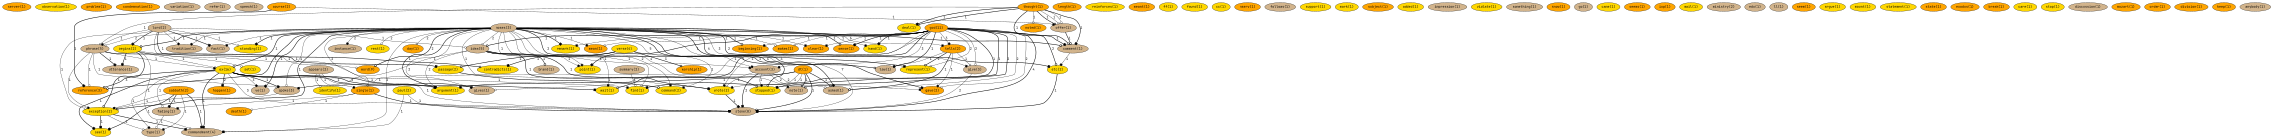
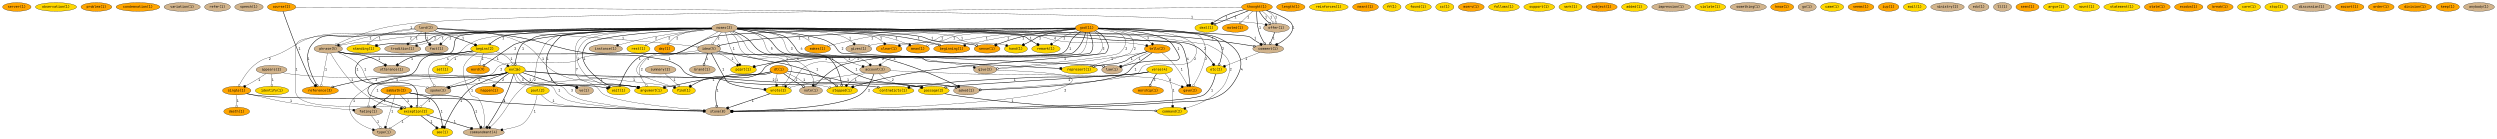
  digraph {
    fontname="JetBrains Mono"
    node [fillcolor=gold fontname="JetBrains Mono" style=filled]
    edge [arrowhead=box fontname="JetBrains Mono" style=solid]
    n1 [fillcolor=orange label="server(1)"]
    n2 [label="observation(1)"]
    n3 [fillcolor=orange label="problem(1)"]
    n4 [fillcolor=orange label="condemnation(1)"]
    n5 [fillcolor=tan label="variation(1)"]
    n6 [fillcolor=tan label="refer(1)"]
    n7 [fillcolor=tan label="speech(1)"]
    n8 [fillcolor=tan label="comment(1)"]
    n9 [label="etc(2)"]
    n10 [fillcolor=tan label="stone(8)"]
    n11 [fillcolor=tan label="appears(2)"]
    n12 [fillcolor=orange label="single(1)"]
    n13 [label="identify(1)"]
    n14 [fillcolor=tan label="fading(1)"]
    n15 [fillcolor=orange label="death(1)"]
    n16 [fillcolor=tan label="type(1)"]
    n17 [fillcolor=orange label="length(1)"]
    n18 [label="reinforces(1)"]
    n19 [fillcolor=orange label="thought(1)"]
    n20 [fillcolor=orange label="noted(1)"]
    n21 [fillcolor=tan label="offer(1)"]
    n22 [fillcolor=tan label="phrase(5)"]
    n23 [label="deal(1)"]
    n24 [label="exception(2)"]
    n25 [label="ex(16)"]
    n26 [fillcolor=orange label="reference(3)"]
    n27 [fillcolor=tan label="spoke(3)"]
    n28 [label="passage(2)"]
    n29 [fillcolor=tan label="utterance(1)"]
    n30 [fillcolor=tan label="commandment(4)"]
    n31 [label="see(1)"]
    n32 [label="argument(1)"]
    n33 [fillcolor=tan label="gives(1)"]
    n34 [label="wait(1)"]
    n35 [label="find(1)"]
    n36 [fillcolor=tan label="ve(1)"]
    n37 [fillcolor=orange label="happen(1)"]
    n38 [label="command(2)"]
    n39 [fillcolor=tan label="lord(2)"]
    n40 [fillcolor=tan label="tradition(1)"]
    n41 [fillcolor=tan label="fact(1)"]
    n42 [label="standing(1)"]
    n43 [label="contradicts(1)"]
    n44 [fillcolor=tan label="idea(5)"]
    n45 [label="begins(2)"]
    n46 [label="point(1)"]
    n47 [fillcolor=tan label="account(3)"]
    n48 [label="stopped(1)"]
    n49 [label="wrote(2)"]
    n50 [fillcolor=tan label="brand(1)"]
    n51 [fillcolor=orange label="word(9)"]
    n52 [label="set(1)"]
    n53 [fillcolor=orange label="gave(2)"]
    n54 [fillcolor=tan label="asked(1)"]
    n55 [fillcolor=orange label="meant(1)"]
    n56 [label="ff(1)"]
    n57 [label="found(1)"]
    n58 [label="cc(1)"]
    n59 [fillcolor=orange label="mserv(1)"]
    n60 [fillcolor=tan label="moses(3)"]
    n61 [label="remark(1)"]
    n62 [fillcolor=orange label="mean(1)"]
    n63 [fillcolor=orange label="beginning(1)"]
    n64 [fillcolor=orange label="tells(2)"]
    n65 [fillcolor=tan label="law(1)"]
    n66 [fillcolor=orange label="makes(1)"]
    n67 [fillcolor=orange label="clear(1)"]
    n68 [fillcolor=orange label="sense(1)"]
    n69 [label="hand(1)"]
    n70 [fillcolor=tan label="give(3)"]
    n71 [label="represent(1)"]
    n72 [fillcolor=tan label="instance(1)"]
    n73 [label="rest(1)"]
    n74 [fillcolor=orange label="day(1)"]
    n75 [fillcolor=tan label="note(1)"]
-   n76 [fillcolor=tan label="follows(1)"]
+   n76 [label="follows(1)"]
    n77 [fillcolor=orange label="god(11)"]
    n78 [label="support(1)"]
    n79 [label="mark(1)"]
    n80 [fillcolor=orange label="subject(1)"]
    n81 [label="added(1)"]
    n82 [fillcolor=tan label="impression(1)"]
    n83 [label="violate(1)"]
    n84 [fillcolor=tan label="something(1)"]
    n85 [fillcolor=orange label="know(1)"]
    n86 [label="verse(4)"]
    n87 [fillcolor=orange label="worship(1)"]
    n88 [fillcolor=tan label="go(1)"]
    n89 [label="came(1)"]
    n90 [fillcolor=orange label="seems(1)"]
    n91 [fillcolor=orange label="iup(1)"]
    n92 [label="mail(1)"]
    n93 [fillcolor=tan label="ministry(2)"]
    n94 [fillcolor=tan label="edu(1)"]
    n95 [fillcolor=tan label="ll(1)"]
    n96 [fillcolor=orange label="seem(1)"]
    n97 [label="argue(1)"]
    n98 [label="mount(1)"]
    n99 [fillcolor=orange label="course(2)"]
    n100 [label="statement(1)"]
    n101 [fillcolor=orange label="dt(1)"]
    n102 [fillcolor=orange label="sabbath(2)"]
    n103 [fillcolor=orange label="state(1)"]
    n104 [fillcolor=orange label="exodus(1)"]
    n105 [fillcolor=orange label="break(1)"]
    n106 [label="care(1)"]
    n107 [label="stop(1)"]
    n108 [fillcolor=tan label="discussion(1)"]
    n109 [fillcolor=orange label="mozart(1)"]
    n110 [fillcolor=orange label="order(1)"]
    n111 [fillcolor=tan label="summary(2)"]
    n112 [fillcolor=orange label="division(1)"]
    n113 [fillcolor=orange label="keep(1)"]
    n114 [label="paul(2)"]
    n115 [fillcolor=tan label="anybody(1)"]
    n8 -> n9 [label=1]
    n9 -> n10 [label=1 style=bold]
    n11 -> n10 [label=1]
    n11 -> n12 [label=1]
    n11 -> n13 [arrowhead=odot label=1]
    n12 -> n10 [arrowhead=odot label=1 style=bold]
    n12 -> n14 [label=1]
    n12 -> n15 [arrowhead=odot label=1]
    n14 -> n16 [arrowhead=odot label=1]
    n19 -> n8 [label=1 style=bold]
    n19 -> n8 [arrowhead=odot label=1 style=bold]
    n19 -> n20 [arrowhead=odot label=1]
    n19 -> n21 [arrowhead=odot label=1 style=bold]
    n19 -> n21 [arrowhead=odot label=1]
    n19 -> n21 [arrowhead=odot label=1]
    n19 -> n22 [arrowhead=odot label=1]
    n19 -> n23 [arrowhead=odot label=1 style=bold]
    n19 -> n23 [label=1 style=bold]
    n21 -> n8 [arrowhead=odot label=1 style=bold]
    n22 -> n24 [label=1]
    n22 -> n25 [label=1]
    n22 -> n26 [arrowhead=odot label=1]
    n22 -> n27 [arrowhead=odot label=1]
    n22 -> n28 [label=1 style=bold]
    n22 -> n29 [label=1 style=bold]
    n24 -> n16 [arrowhead=odot label=1]
    n24 -> n30 [label=1 style=bold]
    n24 -> n31 [label=1 style=bold]
    n25 -> n10 [label=3]
    n25 -> n14 [arrowhead=odot label=1]
    n25 -> n16 [label=1]
    n25 -> n26 [arrowhead=odot label=3 style=bold]
    n25 -> n27 [label=1 style=bold]
    n25 -> n30 [label=1 style=bold]
    n25 -> n31 [label=1 style=bold]
    n25 -> n32 [label=1 style=bold]
-   n25 -> n33 [arrowhead=odot label=2 style=bold]
+   n25 -> n28 [arrowhead=odot label=2 style=bold]
    n25 -> n34 [label=1 style=bold]
    n25 -> n35 [label=1]
    n25 -> n36 [label=3]
    n25 -> n37 [label=2 style=bold]
    n27 -> n24 [arrowhead=odot label=1]
    n28 -> n38 [arrowhead=odot label=1 style=bold]
    n39 -> n22 [label=1]
    n39 -> n24 [arrowhead=odot label=1]
    n39 -> n32 [label=1]
    n39 -> n40 [label=1]
    n39 -> n41 [label=1 style=bold]
    n39 -> n42 [arrowhead=odot label=1]
    n39 -> n43 [arrowhead=odot label=1 style=bold]
    n39 -> n44 [arrowhead=odot label=1]
    n39 -> n45 [label=1 style=bold]
    n44 -> n27 [arrowhead=odot label=2]
    n44 -> n32 [arrowhead=odot label=2]
    n44 -> n46 [label=1]
    n44 -> n47 [label=1]
    n44 -> n48 [arrowhead=odot label=1 style=bold]
    n44 -> n49 [label=1 style=bold]
    n44 -> n50 [arrowhead=odot label=1 style=bold]
    n45 -> n24 [arrowhead=odot label=1 style=bold]
    n45 -> n25 [arrowhead=odot label=1]
    n45 -> n29 [label=1 style=bold]
    n45 -> n30 [arrowhead=odot label=1]
    n45 -> n51 [arrowhead=odot label=1]
    n45 -> n52 [arrowhead=odot label=1]
    n47 -> n10 [label=2 style=bold]
    n47 -> n48 [label=1]
    n47 -> n49 [arrowhead=odot label=1]
    n47 -> n53 [label=2]
    n47 -> n54 [arrowhead=odot label=2]
    n49 -> n10 [label=1 style=bold]
    n60 -> n8 [arrowhead=odot label=1 style=bold]
    n60 -> n9 [label=2 style=bold]
    n60 -> n10 [arrowhead=odot label=7]
    n60 -> n12 [arrowhead=odot label=2]
    n60 -> n22 [arrowhead=odot label=2]
    n60 -> n24 [arrowhead=odot label=1 style=bold]
    n60 -> n25 [arrowhead=odot label=1 style=bold]
    n60 -> n26 [arrowhead=odot label=1 style=bold]
    n60 -> n27 [arrowhead=odot label=4]
    n60 -> n30 [label=2]
    n60 -> n32 [label=1 style=bold]
    n60 -> n33 [label=1]
    n60 -> n34 [label=1]
    n60 -> n35 [arrowhead=odot label=1]
    n60 -> n36 [label=1 style=bold]
    n60 -> n38 [label=2]
    n60 -> n40 [label=1]
    n60 -> n41 [label=1]
    n60 -> n42 [label=1 style=bold]
    n60 -> n44 [arrowhead=odot label=2]
    n60 -> n45 [arrowhead=odot label=1 style=bold]
    n60 -> n46 [label=1]
    n60 -> n47 [label=5]
    n60 -> n48 [arrowhead=odot label=1 style=bold]
    n60 -> n49 [arrowhead=odot label=1]
    n60 -> n51 [arrowhead=odot label=2 style=bold]
    n60 -> n53 [label=4 style=bold]
    n60 -> n54 [label=4 style=bold]
    n60 -> n61 [label=1 style=bold]
    n60 -> n62 [label=1]
    n60 -> n63 [arrowhead=odot label=1 style=bold]
    n60 -> n64 [label=6]
    n60 -> n65 [arrowhead=odot label=2 style=bold]
    n60 -> n66 [arrowhead=odot label=1]
    n60 -> n67 [label=1]
    n60 -> n68 [arrowhead=odot label=1 style=bold]
    n60 -> n69 [label=1]
    n60 -> n70 [label=3]
    n60 -> n71 [label=4 style=bold]
    n60 -> n72 [label=2]
    n60 -> n73 [arrowhead=odot label=2]
    n60 -> n74 [arrowhead=odot label=2]
    n60 -> n75 [label=4]
    n64 -> n53 [label=1]
    n64 -> n54 [arrowhead=odot label=1 style=bold]
    n64 -> n65 [label=1]
    n64 -> n70 [arrowhead=odot label=1]
    n64 -> n71 [arrowhead=odot label=1 style=bold]
    n70 -> n10 [arrowhead=odot label=2]
    n77 -> n8 [label=1 style=bold]
    n77 -> n9 [arrowhead=odot label=2 style=bold]
    n77 -> n10 [label=4 style=bold]
    n77 -> n33 [arrowhead=odot label=1]
    n77 -> n34 [arrowhead=odot label=1 style=bold]
    n77 -> n35 [label=1 style=bold]
    n77 -> n44 [arrowhead=odot label=1 style=bold]
    n77 -> n46 [label=1 style=bold]
    n77 -> n47 [label=3]
    n77 -> n48 [label=1 style=bold]
    n77 -> n49 [label=1]
    n77 -> n53 [arrowhead=odot label=2]
    n77 -> n54 [arrowhead=odot label=2]
    n77 -> n61 [label=1]
    n77 -> n62 [arrowhead=odot label=1]
    n77 -> n63 [label=1]
    n77 -> n64 [label=3]
    n77 -> n65 [arrowhead=odot label=1 style=bold]
    n77 -> n66 [arrowhead=odot label=1]
    n77 -> n67 [label=1]
    n77 -> n68 [label=1 style=bold]
    n77 -> n69 [label=1 style=bold]
    n77 -> n70 [arrowhead=odot label=2]
    n77 -> n71 [arrowhead=odot label=2]
    n77 -> n75 [arrowhead=odot label=2 style=bold]
    n86 -> n28 [arrowhead=odot label=1 style=bold]
    n86 -> n38 [label=1]
    n86 -> n43 [label=1 style=bold]
    n86 -> n87 [arrowhead=odot label=3 style=bold]
    n99 -> n21 [label=1]
    n99 -> n26 [label=1 style=bold]
    n101 -> n10 [arrowhead=odot label=1 style=bold]
    n101 -> n27 [label=1]
    n101 -> n32 [label=1 style=bold]
    n101 -> n48 [arrowhead=odot label=1]
    n101 -> n49 [label=1]
    n101 -> n54 [arrowhead=odot label=1 style=bold]
    n101 -> n75 [arrowhead=odot label=1 style=bold]
    n102 -> n14 [label=1 style=bold]
    n102 -> n16 [label=1]
    n102 -> n24 [label=1]
    n102 -> n30 [label=1 style=bold]
    n102 -> n31 [label=1 style=bold]
    n111 -> n35 [arrowhead=odot label=1]
    n114 -> n10 [label=1]
    n114 -> n30 [label=1]
  }
